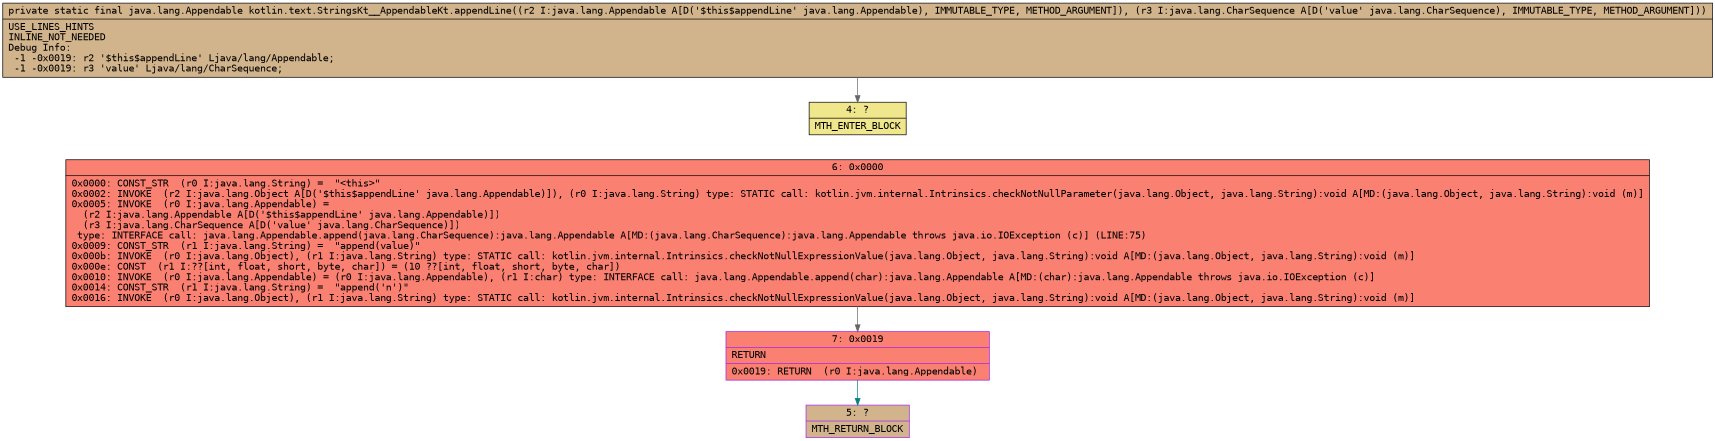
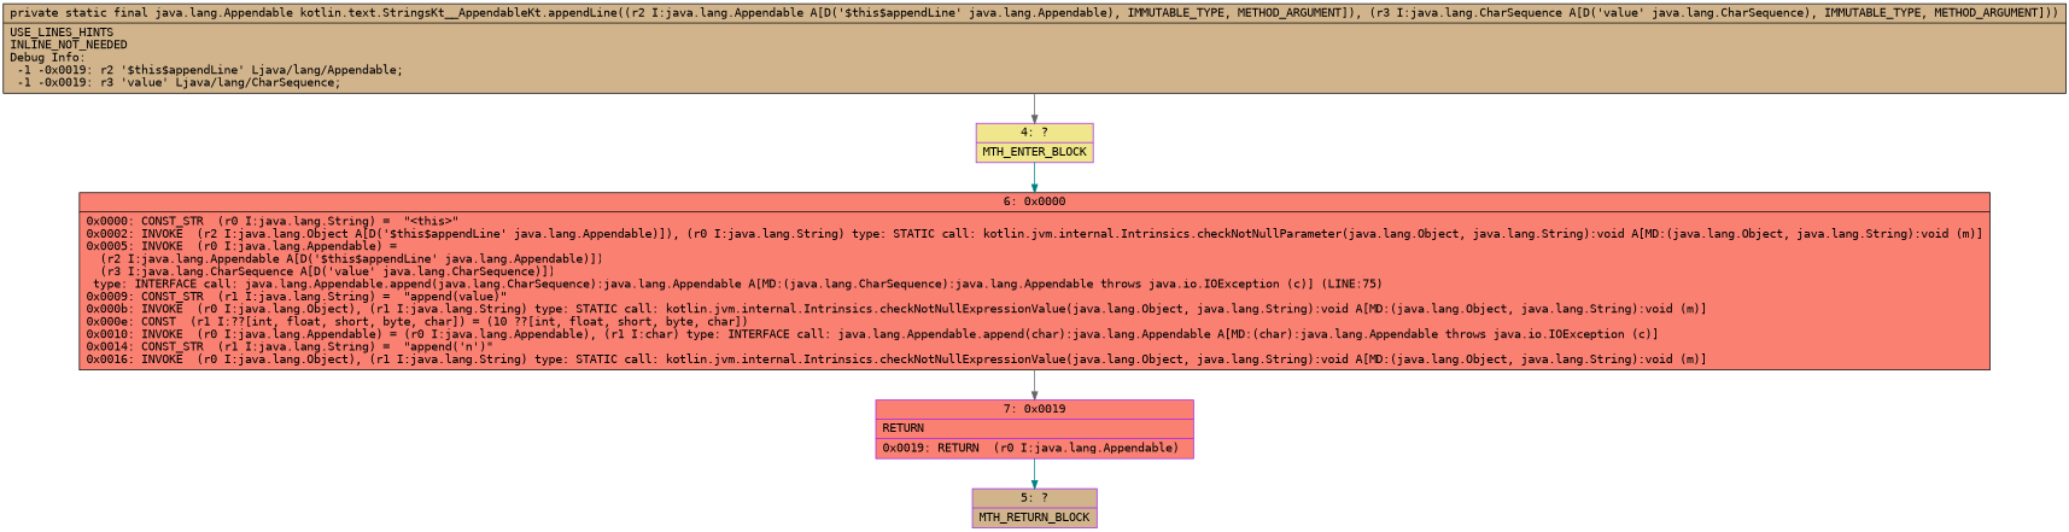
  digraph {
    fontname="DejaVu Sans Mono"
    node [color=black fillcolor=salmon fontname="DejaVu Sans Mono" shape=record style=filled]
    edge [color=teal fontname="DejaVu Sans Mono"]
-   n1 [fillcolor=khaki label="{4\:\ ?|MTH_ENTER_BLOCK\l}"]
+   n1 [color=purple fillcolor=khaki label="{4\:\ ?|MTH_ENTER_BLOCK\l}"]
    n2 [label="{6\:\ 0x0000|0x0000: CONST_STR  (r0 I:java.lang.String) =  \"\<this\>\" \l0x0002: INVOKE  (r2 I:java.lang.Object A[D('$this$appendLine' java.lang.Appendable)]), (r0 I:java.lang.String) type: STATIC call: kotlin.jvm.internal.Intrinsics.checkNotNullParameter(java.lang.Object, java.lang.String):void A[MD:(java.lang.Object, java.lang.String):void (m)]\l0x0005: INVOKE  (r0 I:java.lang.Appendable) = \l  (r2 I:java.lang.Appendable A[D('$this$appendLine' java.lang.Appendable)])\l  (r3 I:java.lang.CharSequence A[D('value' java.lang.CharSequence)])\l type: INTERFACE call: java.lang.Appendable.append(java.lang.CharSequence):java.lang.Appendable A[MD:(java.lang.CharSequence):java.lang.Appendable throws java.io.IOException (c)] (LINE:75)\l0x0009: CONST_STR  (r1 I:java.lang.String) =  \"append(value)\" \l0x000b: INVOKE  (r0 I:java.lang.Object), (r1 I:java.lang.String) type: STATIC call: kotlin.jvm.internal.Intrinsics.checkNotNullExpressionValue(java.lang.Object, java.lang.String):void A[MD:(java.lang.Object, java.lang.String):void (m)]\l0x000e: CONST  (r1 I:??[int, float, short, byte, char]) = (10 ??[int, float, short, byte, char]) \l0x0010: INVOKE  (r0 I:java.lang.Appendable) = (r0 I:java.lang.Appendable), (r1 I:char) type: INTERFACE call: java.lang.Appendable.append(char):java.lang.Appendable A[MD:(char):java.lang.Appendable throws java.io.IOException (c)]\l0x0014: CONST_STR  (r1 I:java.lang.String) =  \"append('n')\" \l0x0016: INVOKE  (r0 I:java.lang.Object), (r1 I:java.lang.String) type: STATIC call: kotlin.jvm.internal.Intrinsics.checkNotNullExpressionValue(java.lang.Object, java.lang.String):void A[MD:(java.lang.Object, java.lang.String):void (m)]\l}"]
    n3 [color=purple label="{7\:\ 0x0019|RETURN\l|0x0019: RETURN  (r0 I:java.lang.Appendable) \l}"]
    n4 [color=purple fillcolor=tan label="{5\:\ ?|MTH_RETURN_BLOCK\l}"]
    n5 [fillcolor=tan label="{private static final java.lang.Appendable kotlin.text.StringsKt__AppendableKt.appendLine((r2 I:java.lang.Appendable A[D('$this$appendLine' java.lang.Appendable), IMMUTABLE_TYPE, METHOD_ARGUMENT]), (r3 I:java.lang.CharSequence A[D('value' java.lang.CharSequence), IMMUTABLE_TYPE, METHOD_ARGUMENT]))  | USE_LINES_HINTS\lINLINE_NOT_NEEDED\lDebug Info:\l  \-1 \-0x0019: r2 '$this$appendLine' Ljava\/lang\/Appendable;\l  \-1 \-0x0019: r3 'value' Ljava\/lang\/CharSequence;\l}"]
+   n1 -> n2
    n2 -> n3 [color=gray40]
    n3 -> n4
    n5 -> n1 [color=gray40]
  }
